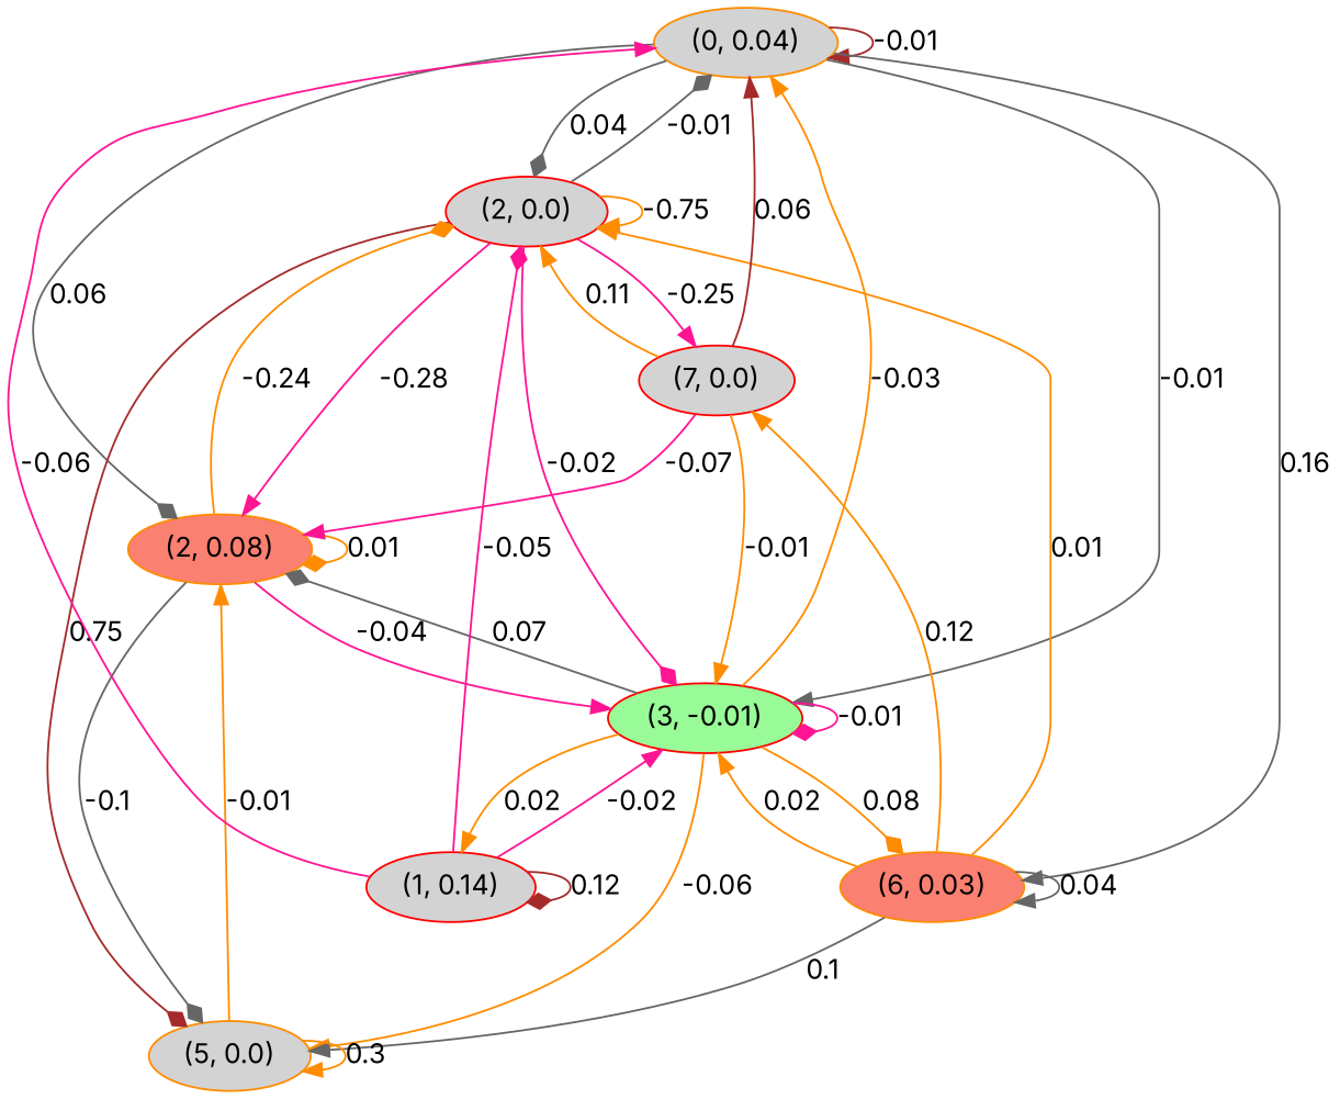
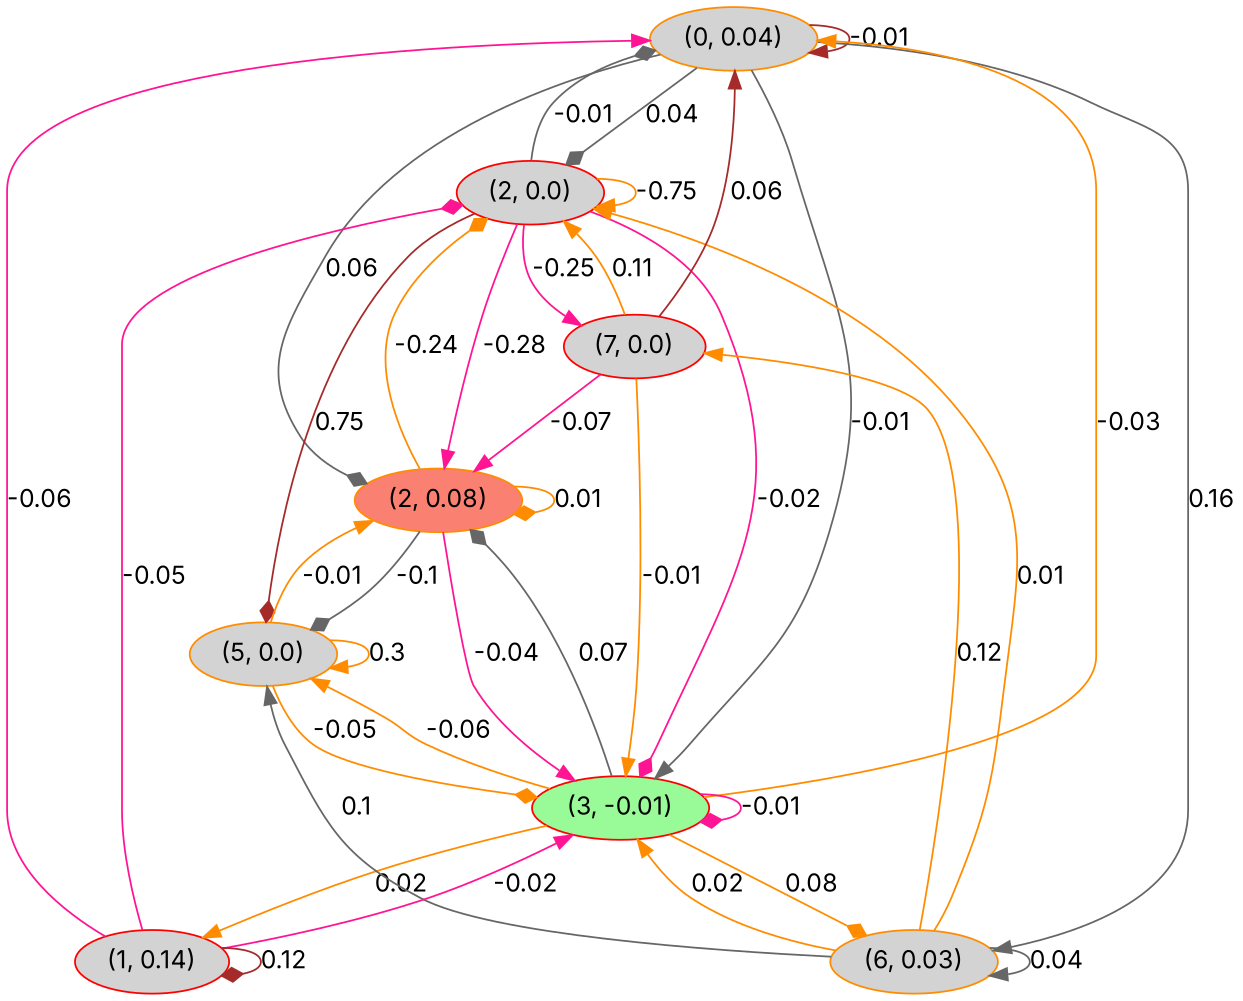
  digraph {
    fontname=Inter
    node [color=darkorange fillcolor=lightgrey fontname=Inter style=filled]
    edge [arrowhead=normal color=darkorange fontname=Inter]
    n1 [label="(0, 0.04)"]
    n2 [color=red label="(2, 0.0)"]
    n3 [color=red fillcolor=palegreen label="(3, -0.01)"]
    n4 [fillcolor=salmon label="(2, 0.08)"]
-   n5 [fillcolor=salmon label="(6, 0.03)"]
+   n5 [label="(6, 0.03)"]
    n6 [label="(5, 0.0)"]
    n7 [color=red label="(7, 0.0)"]
    n8 [color=red label="(1, 0.14)"]
    n1 -> n1 [color=brown label=-0.01]
    n1 -> n2 [arrowhead=diamond color=gray40 label=0.04]
    n1 -> n3 [color=gray40 label=-0.01]
    n1 -> n4 [arrowhead=diamond color=gray40 label=0.06]
    n1 -> n5 [color=gray40 label=0.16]
    n2 -> n1 [arrowhead=diamond color=gray40 label=-0.01]
    n2 -> n2 [label=-0.75]
    n2 -> n3 [arrowhead=diamond color=deeppink label=-0.02]
    n2 -> n4 [color=deeppink label=-0.28]
    n2 -> n6 [arrowhead=diamond color=brown label=0.75]
    n2 -> n7 [color=deeppink label=-0.25]
    n3 -> n1 [label=-0.03]
    n3 -> n3 [arrowhead=diamond color=deeppink label=-0.01]
    n3 -> n4 [arrowhead=diamond color=gray40 label=0.07]
    n3 -> n5 [arrowhead=diamond label=0.08]
    n3 -> n6 [label=-0.06]
    n3 -> n8 [label=0.02]
    n4 -> n2 [arrowhead=diamond label=-0.24]
    n4 -> n3 [color=deeppink label=-0.04]
    n4 -> n4 [arrowhead=diamond label=0.01]
    n4 -> n6 [arrowhead=diamond color=gray40 label=-0.1]
    n5 -> n2 [label=0.01]
    n5 -> n3 [label=0.02]
    n5 -> n5 [color=gray40 label=0.04]
    n5 -> n6 [color=gray40 label=0.1]
    n5 -> n7 [label=0.12]
+   n6 -> n3 [arrowhead=diamond label=-0.05]
    n6 -> n4 [label=-0.01]
    n6 -> n6 [label=0.3]
    n7 -> n1 [color=brown label=0.06]
    n7 -> n2 [label=0.11]
    n7 -> n3 [label=-0.01]
    n7 -> n4 [color=deeppink label=-0.07]
    n8 -> n1 [color=deeppink label=-0.06]
    n8 -> n2 [arrowhead=diamond color=deeppink label=-0.05]
    n8 -> n3 [color=deeppink label=-0.02]
    n8 -> n8 [arrowhead=diamond color=brown label=0.12]
  }
